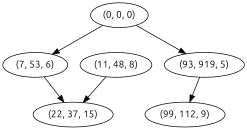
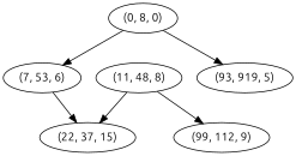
  digraph {
    fontname=Ubuntu
    node [fontname=Ubuntu]
    edge [fontname=Ubuntu]
-   "(0, 0, 0)"
+   "(0, 0, 0)" [label="(0, 8, 0)"]
    "(7, 53, 6)"
    n3 [label="(93, 919, 5)"]
    "(22, 37, 15)"
    "(99, 112, 9)"
    "(11, 48, 8)"
    "(0, 0, 0)" -> "(7, 53, 6)"
    "(0, 0, 0)" -> n3
    "(7, 53, 6)" -> "(22, 37, 15)"
-   n3 -> "(99, 112, 9)"
+   "(11, 48, 8)" -> "(99, 112, 9)"
    "(11, 48, 8)" -> "(22, 37, 15)"
  }
